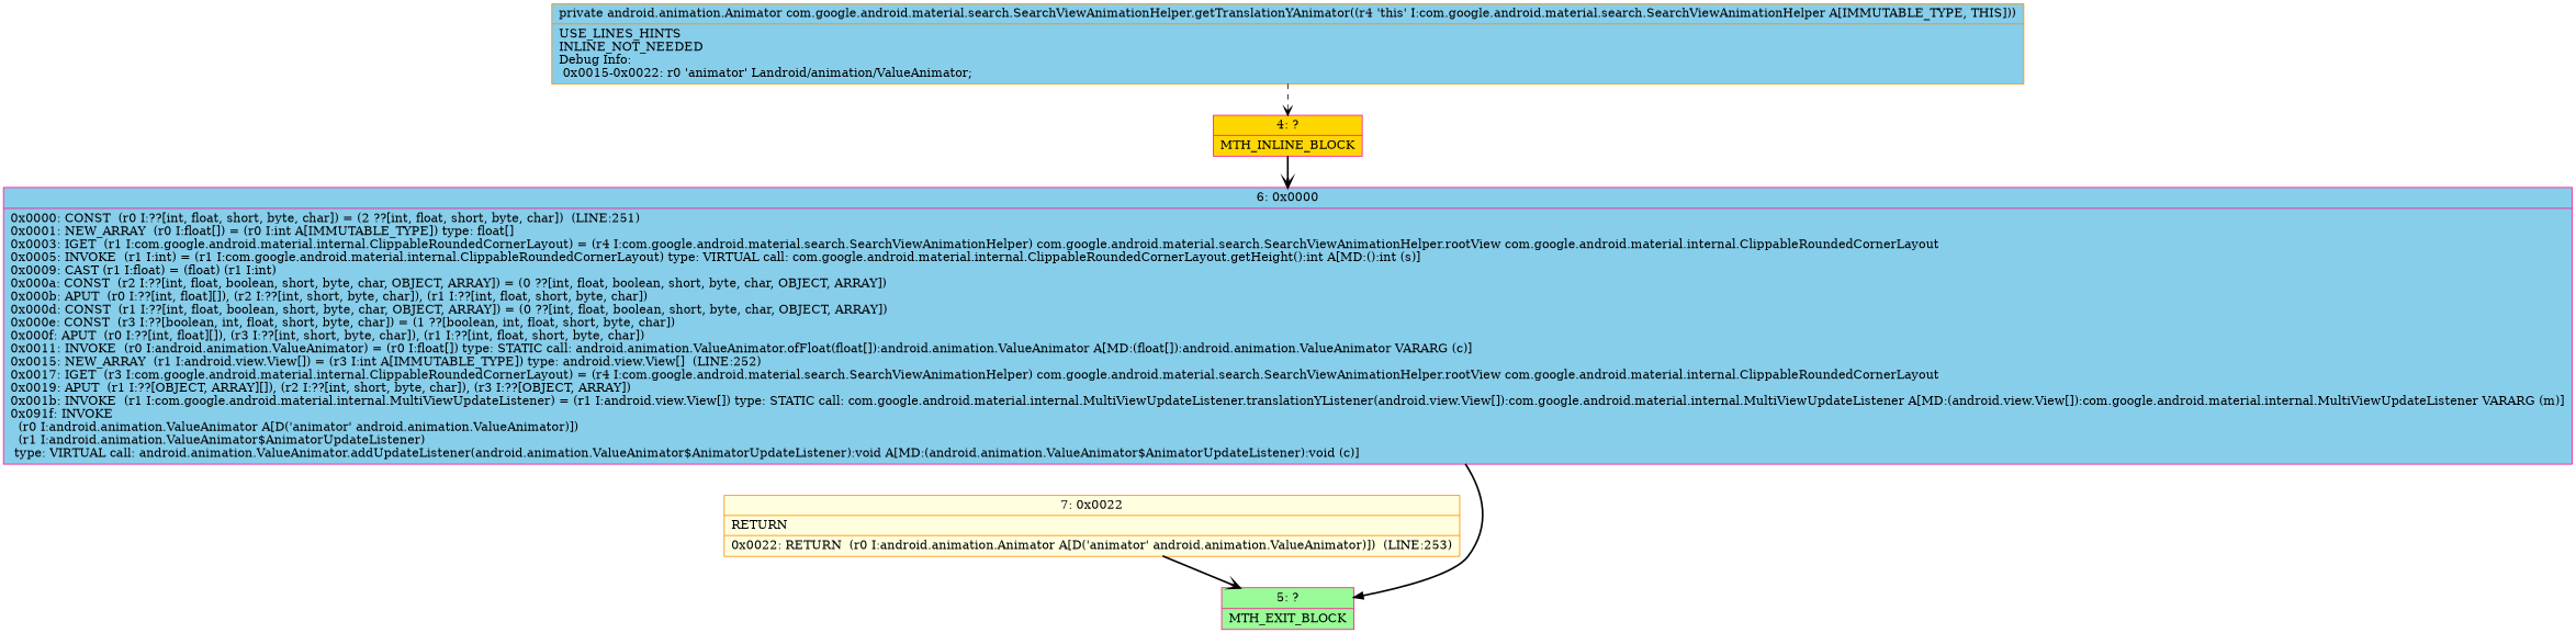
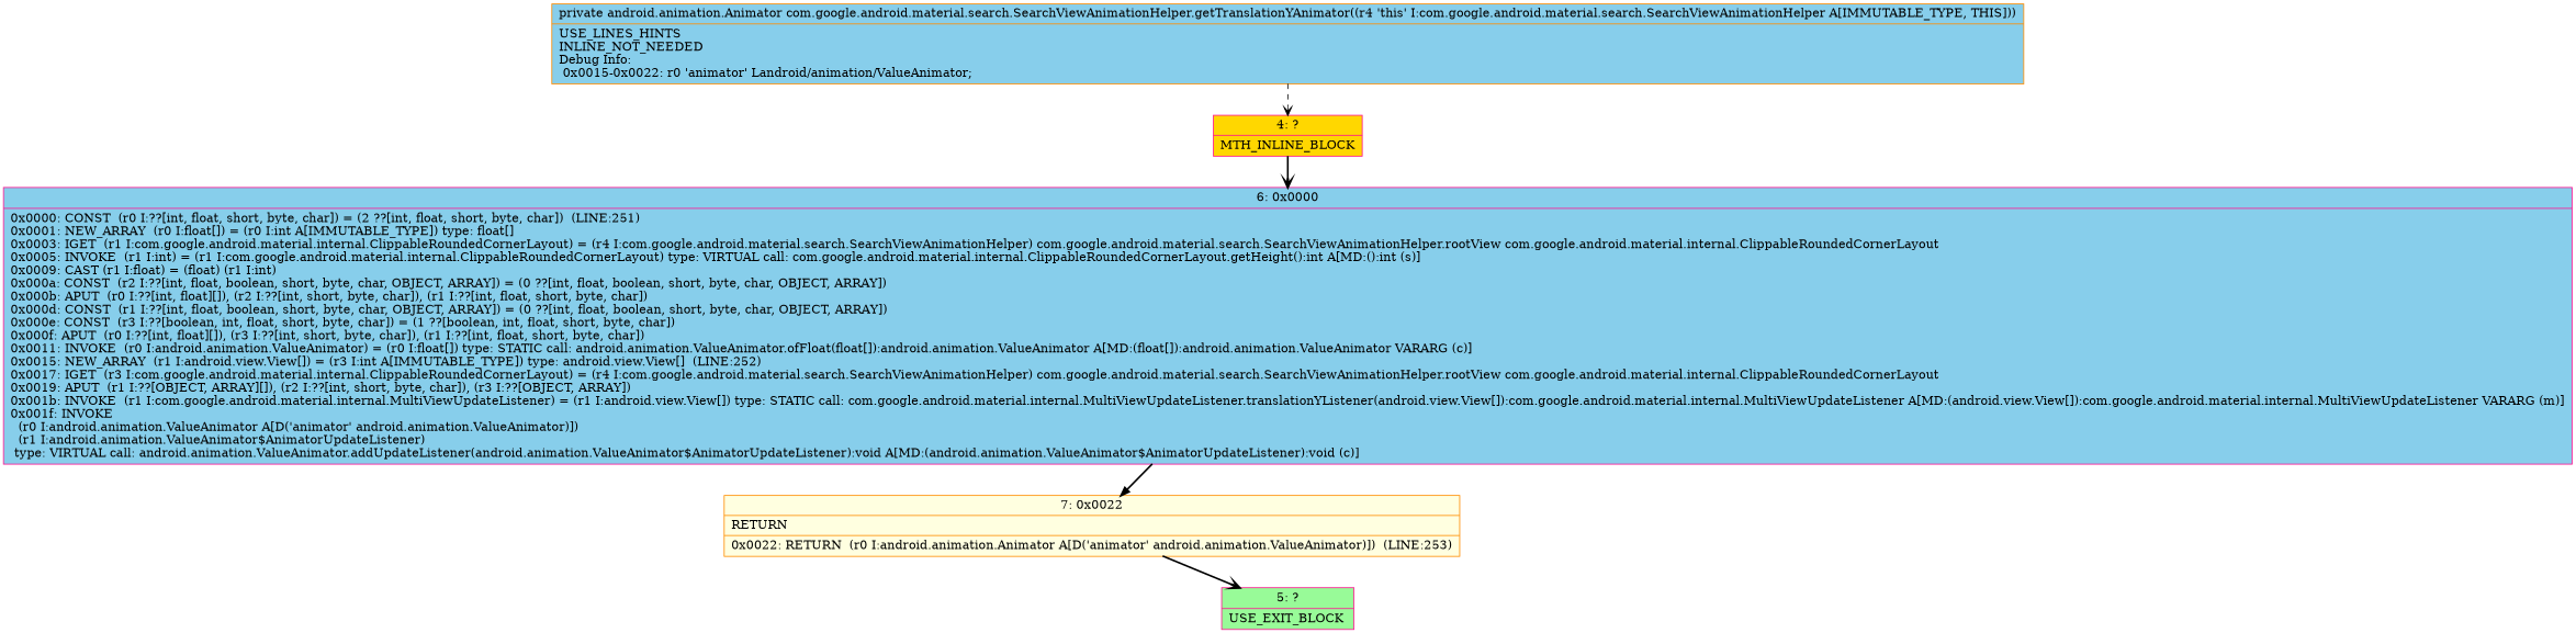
  digraph {
    node [color=deeppink fillcolor=skyblue shape=record style=filled]
    edge [arrowhead=vee style=bold]
    n1 [fillcolor=gold label="{4\:\ ?|MTH_INLINE_BLOCK\l}"]
-   n2 [label="{6\:\ 0x0000|0x0000: CONST  (r0 I:??[int, float, short, byte, char]) = (2 ??[int, float, short, byte, char])  (LINE:251)\l0x0001: NEW_ARRAY  (r0 I:float[]) = (r0 I:int A[IMMUTABLE_TYPE]) type: float[] \l0x0003: IGET  (r1 I:com.google.android.material.internal.ClippableRoundedCornerLayout) = (r4 I:com.google.android.material.search.SearchViewAnimationHelper) com.google.android.material.search.SearchViewAnimationHelper.rootView com.google.android.material.internal.ClippableRoundedCornerLayout \l0x0005: INVOKE  (r1 I:int) = (r1 I:com.google.android.material.internal.ClippableRoundedCornerLayout) type: VIRTUAL call: com.google.android.material.internal.ClippableRoundedCornerLayout.getHeight():int A[MD:():int (s)]\l0x0009: CAST (r1 I:float) = (float) (r1 I:int) \l0x000a: CONST  (r2 I:??[int, float, boolean, short, byte, char, OBJECT, ARRAY]) = (0 ??[int, float, boolean, short, byte, char, OBJECT, ARRAY]) \l0x000b: APUT  (r0 I:??[int, float][]), (r2 I:??[int, short, byte, char]), (r1 I:??[int, float, short, byte, char]) \l0x000d: CONST  (r1 I:??[int, float, boolean, short, byte, char, OBJECT, ARRAY]) = (0 ??[int, float, boolean, short, byte, char, OBJECT, ARRAY]) \l0x000e: CONST  (r3 I:??[boolean, int, float, short, byte, char]) = (1 ??[boolean, int, float, short, byte, char]) \l0x000f: APUT  (r0 I:??[int, float][]), (r3 I:??[int, short, byte, char]), (r1 I:??[int, float, short, byte, char]) \l0x0011: INVOKE  (r0 I:android.animation.ValueAnimator) = (r0 I:float[]) type: STATIC call: android.animation.ValueAnimator.ofFloat(float[]):android.animation.ValueAnimator A[MD:(float[]):android.animation.ValueAnimator VARARG (c)]\l0x0015: NEW_ARRAY  (r1 I:android.view.View[]) = (r3 I:int A[IMMUTABLE_TYPE]) type: android.view.View[]  (LINE:252)\l0x0017: IGET  (r3 I:com.google.android.material.internal.ClippableRoundedCornerLayout) = (r4 I:com.google.android.material.search.SearchViewAnimationHelper) com.google.android.material.search.SearchViewAnimationHelper.rootView com.google.android.material.internal.ClippableRoundedCornerLayout \l0x0019: APUT  (r1 I:??[OBJECT, ARRAY][]), (r2 I:??[int, short, byte, char]), (r3 I:??[OBJECT, ARRAY]) \l0x001b: INVOKE  (r1 I:com.google.android.material.internal.MultiViewUpdateListener) = (r1 I:android.view.View[]) type: STATIC call: com.google.android.material.internal.MultiViewUpdateListener.translationYListener(android.view.View[]):com.google.android.material.internal.MultiViewUpdateListener A[MD:(android.view.View[]):com.google.android.material.internal.MultiViewUpdateListener VARARG (m)]\l0x091f: INVOKE  \l  (r0 I:android.animation.ValueAnimator A[D('animator' android.animation.ValueAnimator)])\l  (r1 I:android.animation.ValueAnimator$AnimatorUpdateListener)\l type: VIRTUAL call: android.animation.ValueAnimator.addUpdateListener(android.animation.ValueAnimator$AnimatorUpdateListener):void A[MD:(android.animation.ValueAnimator$AnimatorUpdateListener):void (c)]\l}"]
+   n2 [label="{6\:\ 0x0000|0x0000: CONST  (r0 I:??[int, float, short, byte, char]) = (2 ??[int, float, short, byte, char])  (LINE:251)\l0x0001: NEW_ARRAY  (r0 I:float[]) = (r0 I:int A[IMMUTABLE_TYPE]) type: float[] \l0x0003: IGET  (r1 I:com.google.android.material.internal.ClippableRoundedCornerLayout) = (r4 I:com.google.android.material.search.SearchViewAnimationHelper) com.google.android.material.search.SearchViewAnimationHelper.rootView com.google.android.material.internal.ClippableRoundedCornerLayout \l0x0005: INVOKE  (r1 I:int) = (r1 I:com.google.android.material.internal.ClippableRoundedCornerLayout) type: VIRTUAL call: com.google.android.material.internal.ClippableRoundedCornerLayout.getHeight():int A[MD:():int (s)]\l0x0009: CAST (r1 I:float) = (float) (r1 I:int) \l0x000a: CONST  (r2 I:??[int, float, boolean, short, byte, char, OBJECT, ARRAY]) = (0 ??[int, float, boolean, short, byte, char, OBJECT, ARRAY]) \l0x000b: APUT  (r0 I:??[int, float][]), (r2 I:??[int, short, byte, char]), (r1 I:??[int, float, short, byte, char]) \l0x000d: CONST  (r1 I:??[int, float, boolean, short, byte, char, OBJECT, ARRAY]) = (0 ??[int, float, boolean, short, byte, char, OBJECT, ARRAY]) \l0x000e: CONST  (r3 I:??[boolean, int, float, short, byte, char]) = (1 ??[boolean, int, float, short, byte, char]) \l0x000f: APUT  (r0 I:??[int, float][]), (r3 I:??[int, short, byte, char]), (r1 I:??[int, float, short, byte, char]) \l0x0011: INVOKE  (r0 I:android.animation.ValueAnimator) = (r0 I:float[]) type: STATIC call: android.animation.ValueAnimator.ofFloat(float[]):android.animation.ValueAnimator A[MD:(float[]):android.animation.ValueAnimator VARARG (c)]\l0x0015: NEW_ARRAY  (r1 I:android.view.View[]) = (r3 I:int A[IMMUTABLE_TYPE]) type: android.view.View[]  (LINE:252)\l0x0017: IGET  (r3 I:com.google.android.material.internal.ClippableRoundedCornerLayout) = (r4 I:com.google.android.material.search.SearchViewAnimationHelper) com.google.android.material.search.SearchViewAnimationHelper.rootView com.google.android.material.internal.ClippableRoundedCornerLayout \l0x0019: APUT  (r1 I:??[OBJECT, ARRAY][]), (r2 I:??[int, short, byte, char]), (r3 I:??[OBJECT, ARRAY]) \l0x001b: INVOKE  (r1 I:com.google.android.material.internal.MultiViewUpdateListener) = (r1 I:android.view.View[]) type: STATIC call: com.google.android.material.internal.MultiViewUpdateListener.translationYListener(android.view.View[]):com.google.android.material.internal.MultiViewUpdateListener A[MD:(android.view.View[]):com.google.android.material.internal.MultiViewUpdateListener VARARG (m)]\l0x001f: INVOKE  \l  (r0 I:android.animation.ValueAnimator A[D('animator' android.animation.ValueAnimator)])\l  (r1 I:android.animation.ValueAnimator$AnimatorUpdateListener)\l type: VIRTUAL call: android.animation.ValueAnimator.addUpdateListener(android.animation.ValueAnimator$AnimatorUpdateListener):void A[MD:(android.animation.ValueAnimator$AnimatorUpdateListener):void (c)]\l}"]
    n3 [color=darkorange fillcolor=lightyellow label="{7\:\ 0x0022|RETURN\l|0x0022: RETURN  (r0 I:android.animation.Animator A[D('animator' android.animation.ValueAnimator)])  (LINE:253)\l}"]
-   n4 [fillcolor=palegreen label="{5\:\ ?|MTH_EXIT_BLOCK\l}"]
+   n4 [fillcolor=palegreen label="{5\:\ ?|USE_EXIT_BLOCK\l}"]
    n5 [color=darkorange label="{private android.animation.Animator com.google.android.material.search.SearchViewAnimationHelper.getTranslationYAnimator((r4 'this' I:com.google.android.material.search.SearchViewAnimationHelper A[IMMUTABLE_TYPE, THIS]))  | USE_LINES_HINTS\lINLINE_NOT_NEEDED\lDebug Info:\l  0x0015\-0x0022: r0 'animator' Landroid\/animation\/ValueAnimator;\l}"]
    n1 -> n2
-   n2 -> n4 [arrowhead=normal]
+   n2 -> n3 [arrowhead=normal]
    n3 -> n4
    n5 -> n1 [style=dashed]
  }
